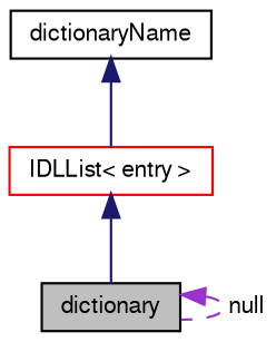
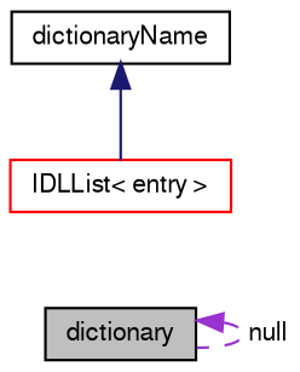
  digraph {
    node [color=black fontname=FreeSans fontsize=10 shape=record]
    edge [color=midnightblue dir=back fontname=FreeSans fontsize=10 labelfontname=FreeSans labelfontsize=10 style=solid]
    n1 [fillcolor=grey75 fontcolor=black height=0.2 label=dictionary style=filled width=0.4]
    n2 [height=0.2 label=dictionaryName width=0.4]
    n3 [color=red height=0.2 label="IDLList\< entry \>" width=0.4]
    n1 -> n1 [color=darkorchid3 label=" null" style=dashed]
    n2 -> n3
-   n3 -> n1
  }
